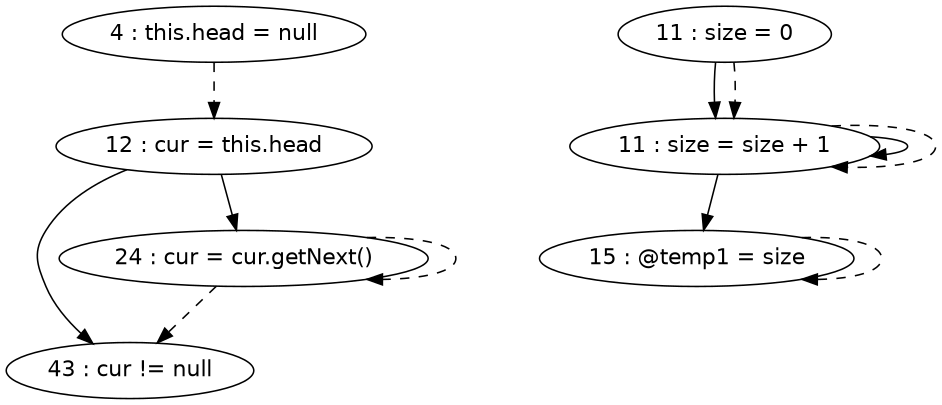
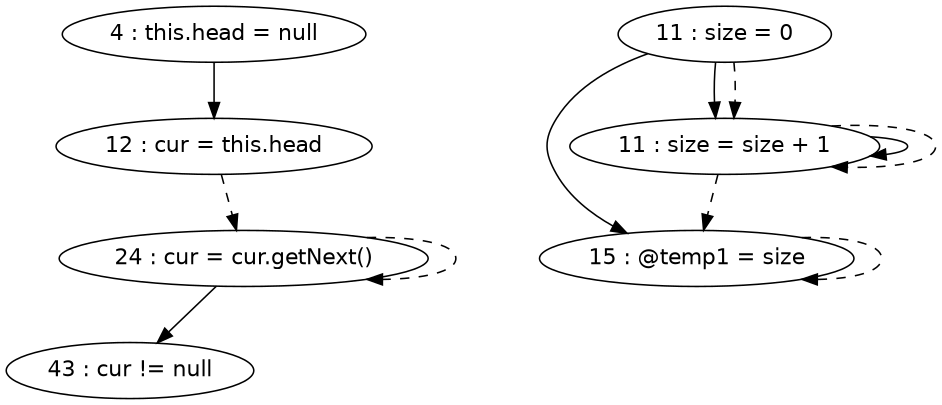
  digraph {
    fontname="DejaVu Sans"
    node [fontname="DejaVu Sans"]
    edge [fontname="DejaVu Sans"]
    "4 : this.head = null"
    "12 : cur = this.head"
    n3 [label="43 : cur != null"]
    n4 [label="24 : cur = cur.getNext()"]
    "11 : size = 0"
    "15 : @temp1 = size"
    n7 [label="11 : size = size + 1"]
-   "4 : this.head = null" -> "12 : cur = this.head" [style=dashed]
-   "12 : cur = this.head" -> n3
-   "12 : cur = this.head" -> n4 [style=solid]
-   n4 -> n3 [style=dashed]
+   "4 : this.head = null" -> "12 : cur = this.head"
+   "12 : cur = this.head" -> n4 [style=dashed]
+   n4 -> n3
    n4 -> n4 [style=dashed]
+   "11 : size = 0" -> "15 : @temp1 = size"
    "11 : size = 0" -> n7
    "11 : size = 0" -> n7 [style=dashed]
    "15 : @temp1 = size" -> "15 : @temp1 = size" [style=dashed]
-   n7 -> "15 : @temp1 = size"
+   n7 -> "15 : @temp1 = size" [style=dashed]
    n7 -> n7
    n7 -> n7 [style=dashed]
  }
